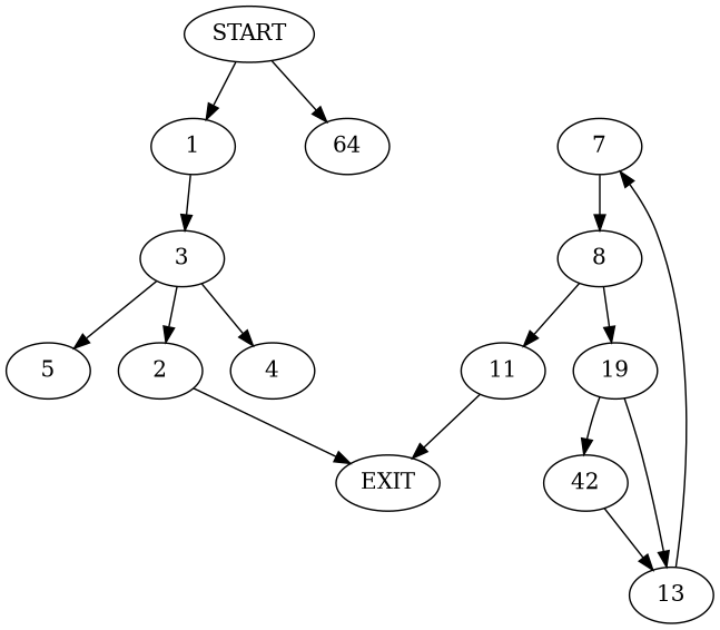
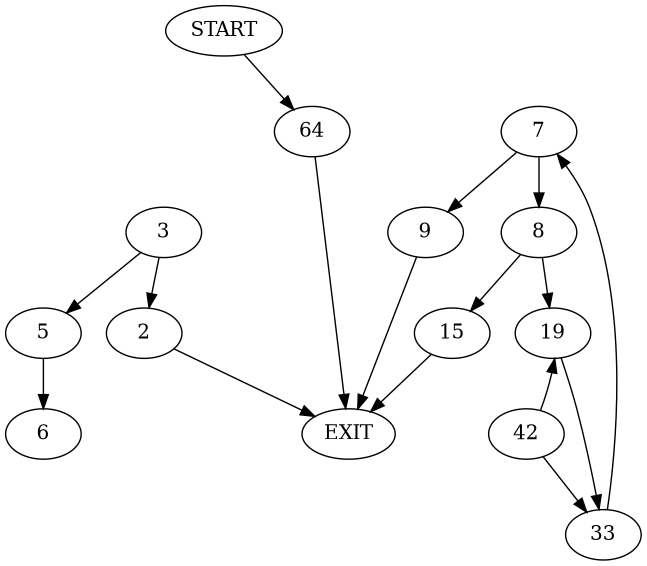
  digraph {
    n1 [label=START]
-   1
    n3 [label=64]
    3
    n5 [label=EXIT]
    2
-   4
    5
+   6
    7
    8
+   9
    n13 [label=19]
-   11
+   11 [label=15]
    n15 [label=42]
-   13
-   n1 -> 1
+   13 [label=33]
    n1 -> n3
-   1 -> 3
+   n3 -> n5
    3 -> 2
-   3 -> 4
    3 -> 5
    2 -> n5
+   5 -> 6
    7 -> 8
+   7 -> 9
    8 -> n13
    8 -> 11
-   n13 -> n15
+   9 -> n5
+   n15 -> n13
    n13 -> 13
    11 -> n5
    n15 -> 13
    13 -> 7
  }
